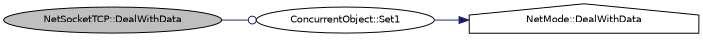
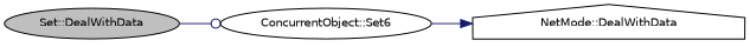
  digraph {
    fontname="DejaVu Sans"
    rankdir=LR
    node [color=black fillcolor=white fontname="DejaVu Sans" fontsize=10 shape=ellipse style=filled]
    edge [color=midnightblue fontname="DejaVu Sans" fontsize=10 labelfontname=FreeSans labelfontsize=10 style=solid]
-   n1 [fillcolor=grey75 fontcolor=black height=0.2 label="NetSocketTCP::DealWithData" width=0.4]
-   n2 [height=0.2 label="ConcurrentObject::Set1" width=0.4]
+   n1 [fillcolor=grey75 fontcolor=black height=0.2 label="Set::DealWithData" width=0.4]
+   n2 [height=0.2 label="ConcurrentObject::Set6" width=0.4]
    n3 [height=0.2 label="NetMode::DealWithData" shape=house width=0.4]
    n1 -> n2 [arrowhead=odot]
    n2 -> n3 [arrowhead=normal]
  }
